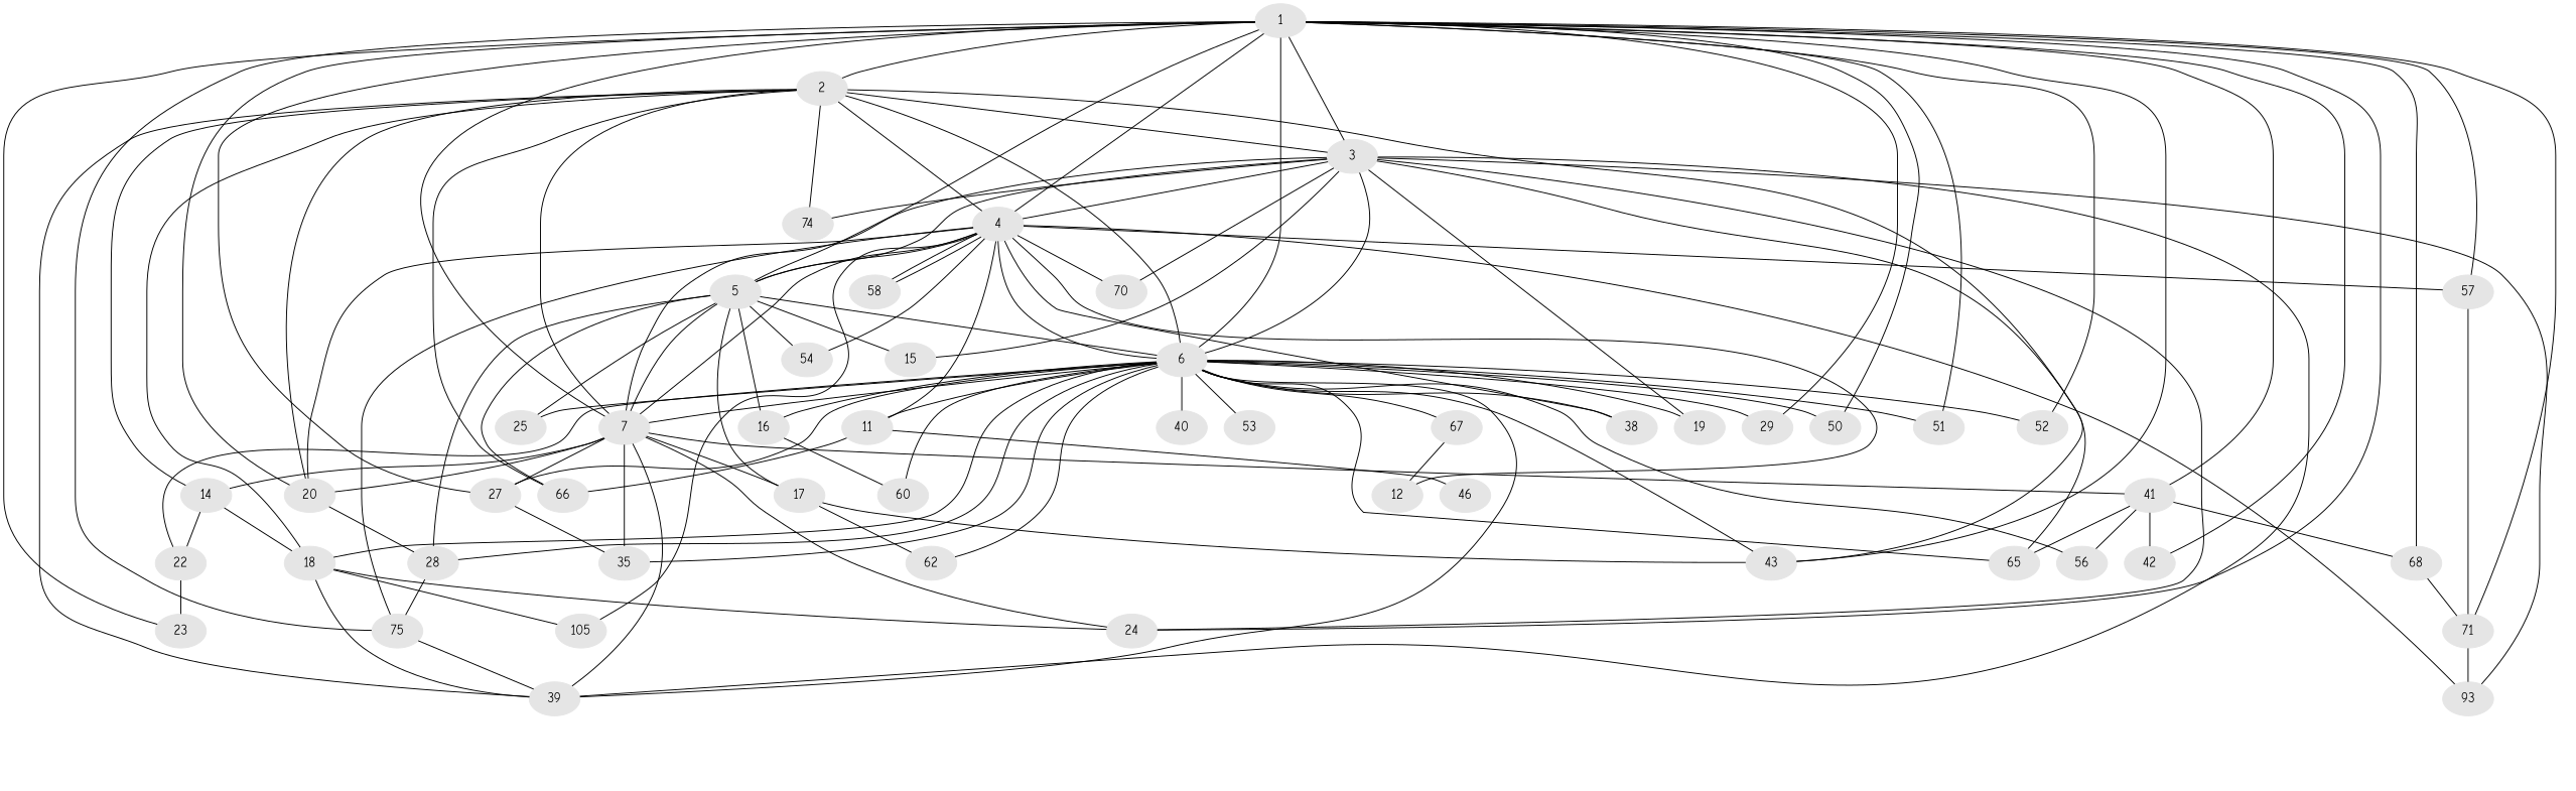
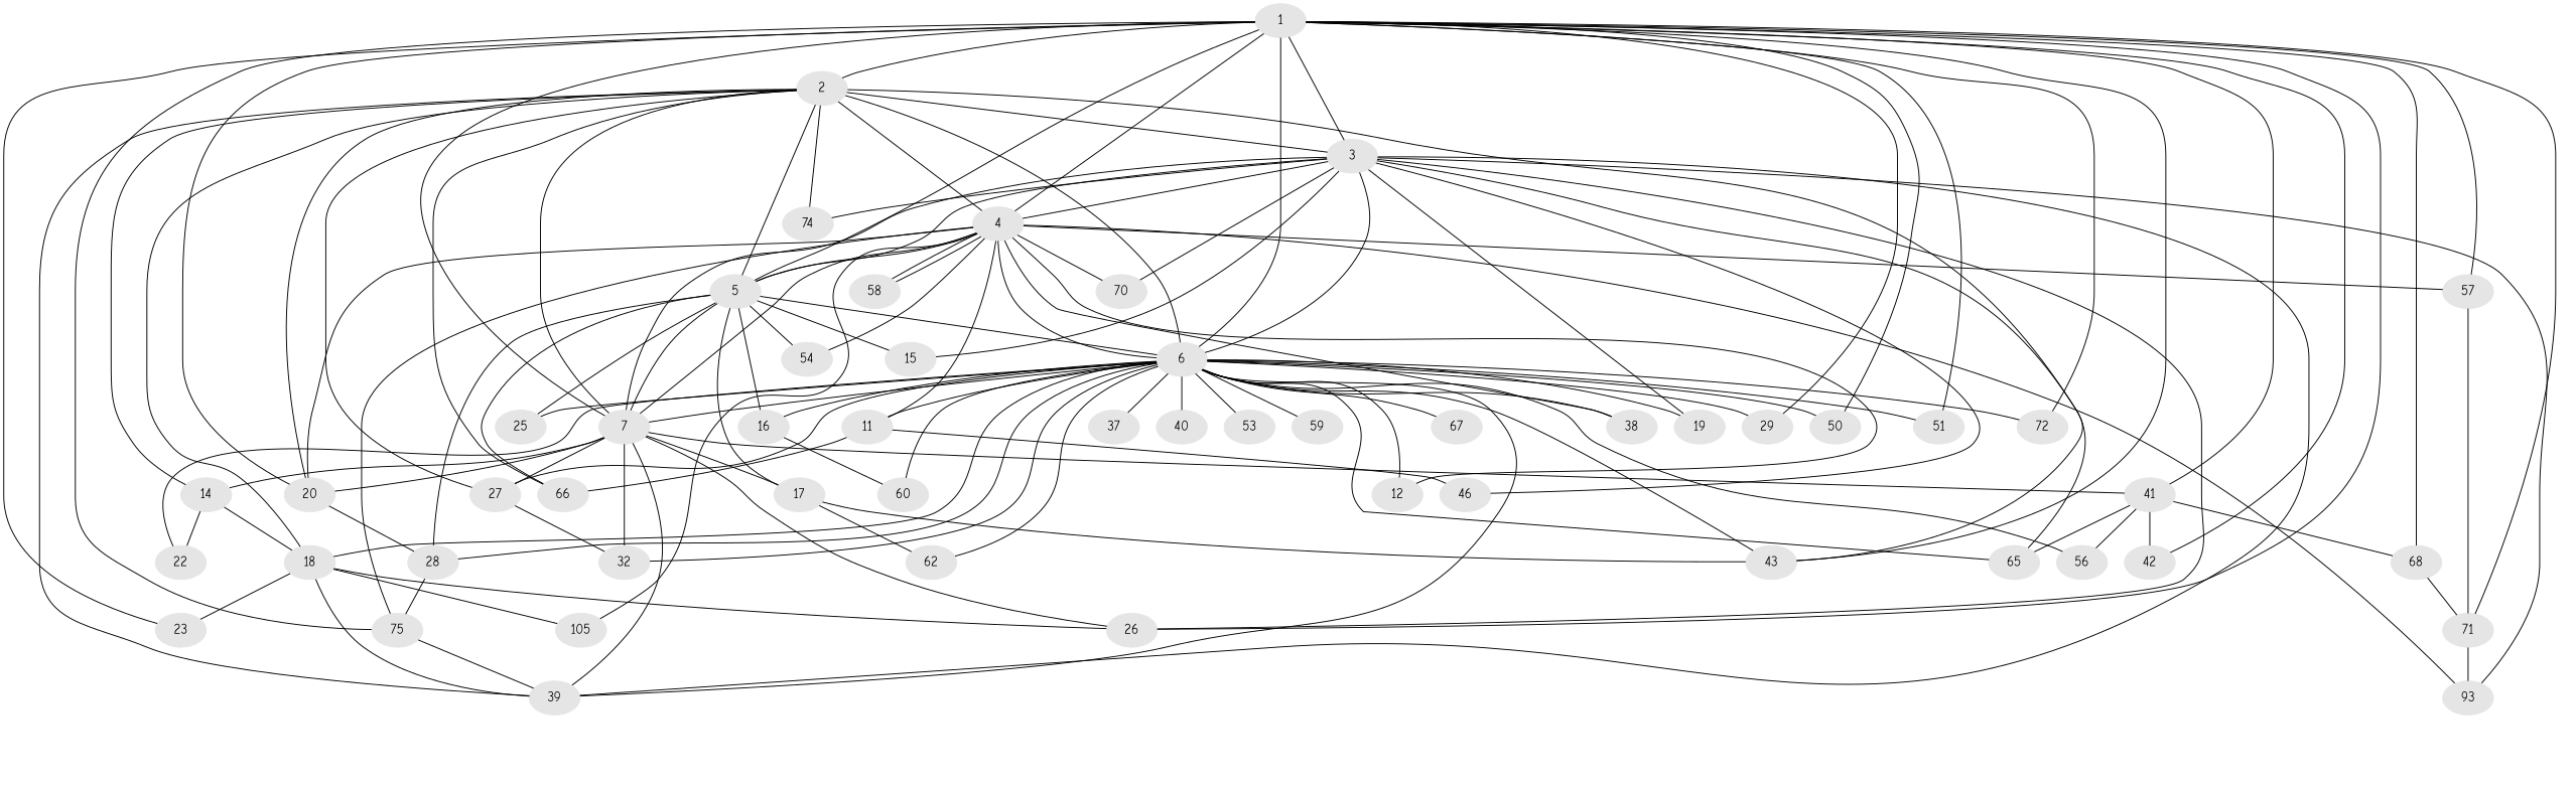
  graph {
    fontname="Comic Neue"
    node [color=gray90 fontname="Comic Neue" style=filled]
    edge [fontname="Comic Neue"]
    1 [super="+63+55"]
    2
    3
    4
    5 [super="+13+45"]
    6 [super="+36+10+97+99+33+8"]
    7 [super="+35+98"]
    20 [super="+30+84"]
    23
-   24 [super="+26+72"]
+   24 [super="+26+72" label=26]
    29
    41
    42
    43 [super="+91+77"]
    50
    51
-   52
+   52 [label=72]
    57
    68 [super="+73+107"]
    71 [super="+85"]
    75 [super="+80"]
    14 [super="+90"]
    18
    27
    39 [super="+47"]
    65 [super="+102"]
    66 [super="+78"]
    74
    15 [super="+61"]
    19
    46
    70
    93 [super="+104"]
    11
    12
    38 [super="+89"]
    54
    58
    105
    16 [super="+48+95"]
    17 [super="+82"]
    25
    28 [super="+88"]
    22
-   32 [super="+87+34" label=35]
+   32 [super="+87+34"]
+   37
    40
    53
    56
+   59
    60 [super="+103"]
    62
    67
    1 -- 2
    1 -- 3 [weight=2]
    1 -- 4 [weight=2]
    1 -- 5
    1 -- 6 [weight=8]
    1 -- 7
    1 -- 20
    1 -- 23
    1 -- 24
    1 -- 29
    1 -- 41
    1 -- 42
    1 -- 43
    1 -- 50
    1 -- 51
    1 -- 52
    1 -- 57
    1 -- 68 [weight=2]
    1 -- 71
    1 -- 75
    2 -- 3
    2 -- 4
+   2 -- 5
    2 -- 6 [weight=7]
    2 -- 7 [weight=2]
    2 -- 20
    2 -- 14
    2 -- 18
-   1 -- 27
+   2 -- 27
    2 -- 39
    2 -- 65
    2 -- 66
    2 -- 74
    3 -- 4
    3 -- 5 [weight=2]
    3 -- 6 [weight=4]
    3 -- 7
    3 -- 24
    3 -- 43
    3 -- 39
    3 -- 74
    3 -- 15 [weight=2]
    3 -- 19
+   3 -- 46
    3 -- 70
    3 -- 93
    4 -- 5 [weight=2]
    4 -- 6 [weight=5]
    4 -- 7
    4 -- 20
    4 -- 57
    4 -- 75
    4 -- 70
    4 -- 93
    4 -- 11
    4 -- 12
    4 -- 38
    4 -- 54
    4 -- 58
    4 -- 58
    4 -- 105
    5 -- 6 [weight=7]
    5 -- 7
    5 -- 66
    5 -- 15
    5 -- 54
    5 -- 16
    5 -- 17 [weight=2]
    5 -- 25
    5 -- 28 [weight=2]
    6 -- 7 [weight=6]
    6 -- 29
    6 -- 43
    6 -- 50
    6 -- 51
    6 -- 52
    6 -- 18
    6 -- 27
    6 -- 39
    6 -- 65
    6 -- 19
    6 -- 11 [weight=2]
-   67 -- 12
+   6 -- 12
    6 -- 38 [weight=2]
    6 -- 16 [weight=3]
    6 -- 25
    6 -- 28
    6 -- 22
    6 -- 32 [weight=2]
+   6 -- 37 [weight=2]
    6 -- 40 [weight=2]
    6 -- 53 [weight=2]
    6 -- 56
+   6 -- 59 [weight=2]
    6 -- 60 [weight=2]
    6 -- 62
    6 -- 67 [weight=2]
    7 -- 20
    7 -- 24
    7 -- 41 [weight=2]
    7 -- 14
    7 -- 27
    7 -- 39
    7 -- 17
    7 -- 32
    20 -- 28
    41 -- 42
    41 -- 68
    41 -- 65
    41 -- 56
    57 -- 71
    68 -- 71
    71 -- 93
    75 -- 39
    14 -- 18
    14 -- 22
-   22 -- 23
+   18 -- 23
    18 -- 24
    18 -- 39
    18 -- 105
    27 -- 32
    11 -- 66
    11 -- 46
    16 -- 60
    17 -- 43
    17 -- 62
    28 -- 75
  }
